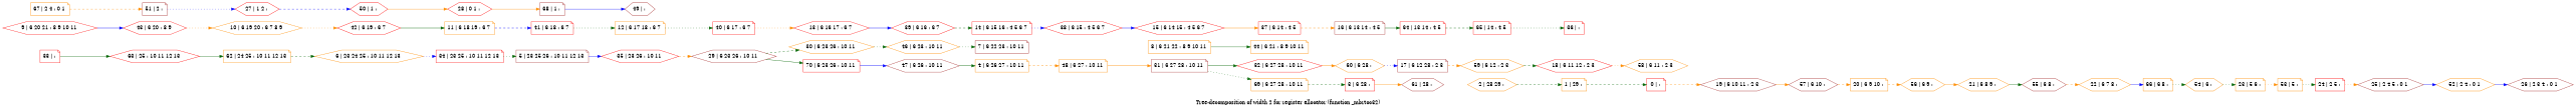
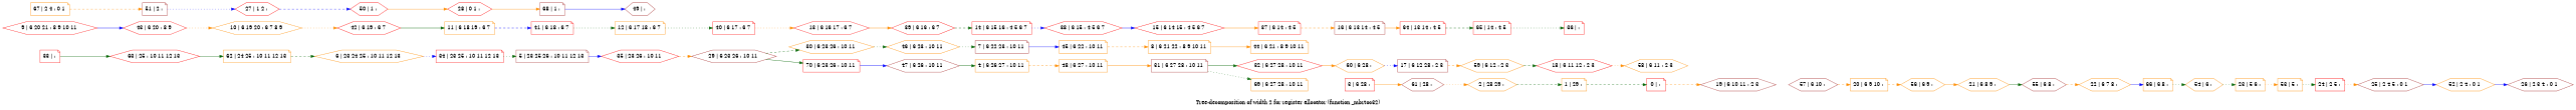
  digraph {
    label="Tree-decomposition of width 2 for register allocator (function _mbrtoc32)"
    rankdir=LR
    node [color=darkorange shape=hexagon]
    edge [color=darkorange style=solid]
    n1 [color=red label="0 | : " shape=note]
    n2 [color=brown label="19 | 6 10 11 : 2 3 "]
    n3 [label="1 | 29 : " shape=note]
    n4 [label="2 | 28 29 : "]
    n5 [color=red label="3 | 6 28 : " shape=note]
    n6 [color=brown label="61 | 28 : "]
    n7 [label="4 | 6 26 27 : 10 11 " shape=note]
    n8 [label="48 | 6 27 : 10 11 " shape=note]
    n9 [color=brown label="31 | 6 27 28 : 10 11 " shape=note]
    n10 [color=brown label="5 | 23 25 26 : 10 11 12 13 " shape=note]
    n11 [color=red label="35 | 23 26 : 10 11 "]
    n12 [color=brown label="29 | 6 23 26 : 10 11 "]
    n13 [label="6 | 23 24 25 : 10 11 12 13 "]
    n14 [color=red label="34 | 23 25 : 10 11 12 13 " shape=note]
    n15 [color=brown label="7 | 6 22 23 : 10 11 " shape=note]
+   n16 [label="45 | 6 22 : 10 11 " shape=note]
    n17 [label="8 | 6 21 22 : 8 9 10 11 " shape=note]
    n18 [label="44 | 6 21 : 8 9 10 11 " shape=note]
    n19 [color=red label="9 | 6 20 21 : 8 9 10 11 "]
    n20 [color=red label="43 | 6 20 : 8 9 "]
    n21 [label="10 | 6 19 20 : 6 7 8 9 "]
    n22 [color=red label="42 | 6 19 : 6 7 "]
    n23 [label="11 | 6 18 19 : 6 7 " shape=note]
    n24 [color=red label="41 | 6 18 : 6 7 " shape=note]
    n25 [label="12 | 6 17 18 : 6 7 " shape=note]
    n26 [color=red label="40 | 6 17 : 6 7 " shape=note]
    n27 [color=red label="13 | 6 16 17 : 6 7 "]
    n28 [color=red label="39 | 6 16 : 6 7 "]
    n29 [color=red label="14 | 6 15 16 : 4 5 6 7 " shape=note]
    n30 [color=red label="38 | 6 15 : 4 5 6 7 "]
    n31 [color=red label="15 | 6 14 15 : 4 5 6 7 "]
    n32 [color=red label="37 | 6 14 : 4 5 " shape=note]
    n33 [color=brown label="16 | 6 13 14 : 4 5 " shape=note]
    n34 [color=red label="64 | 13 14 : 4 5 " shape=note]
    n35 [color=red label="65 | 14 : 4 5 " shape=note]
    n36 [color=brown label="17 | 6 12 28 : 2 3 " shape=note]
    n37 [label="59 | 6 12 : 2 3 "]
    n38 [color=red label="18 | 6 11 12 : 2 3 "]
    n39 [label="58 | 6 11 : 2 3 "]
    n40 [color=brown label="57 | 6 10 : "]
    n41 [label="20 | 6 9 10 : " shape=note]
    n42 [label="56 | 6 9 : "]
    n43 [label="21 | 6 8 9 : "]
    n44 [color=brown label="55 | 6 8 : "]
    n45 [label="22 | 6 7 8 : "]
    n46 [label="66 | 6 8 : " shape=note]
    n47 [label="54 | 6 : "]
    n48 [label="23 | 5 6 : " shape=note]
    n49 [label="53 | 5 : " shape=note]
    n50 [color=red label="24 | 2 5 : " shape=note]
    n51 [color=brown label="25 | 2 4 5 : 0 1 "]
    n52 [label="52 | 2 4 : 0 1 "]
    n53 [color=brown label="26 | 2 3 4 : 0 1 "]
    n54 [label="67 | 2 4 : 0 1 " shape=note]
    n55 [color=brown label="51 | 2 : " shape=note]
    n56 [color=red label="27 | 1 2 : "]
    n57 [color=red label="50 | 1 : "]
    n58 [color=red label="28 | 0 1 : "]
    n59 [color=brown label="68 | 1 : " shape=note]
    n60 [color=brown label="49 | : "]
    n61 [label="30 | 6 23 26 : 10 11 "]
    n62 [color=red label="70 | 6 23 26 : 10 11 " shape=note]
    n63 [label="46 | 6 23 : 10 11 "]
    n64 [color=brown label="47 | 6 26 : 10 11 "]
    n65 [color=red label="32 | 6 27 28 : 10 11 "]
    n66 [label="69 | 6 27 28 : 10 11 " shape=note]
    n67 [label="60 | 6 28 : "]
    n68 [color=red label="33 | : " shape=note]
    n69 [color=red label="63 | 25 : 10 11 12 13 "]
    n70 [label="62 | 24 25 : 10 11 12 13 " shape=note]
    n71 [color=red label="36 | : " shape=note]
    n1 -> n2 [style=dashed]
-   n2 -> n40
    n3 -> n1 [color=darkgreen style=dashed]
    n4 -> n3 [color=darkgreen style=dashed]
    n5 -> n6
+   n6 -> n4 [style=dotted]
    n7 -> n8 [style=dashed]
    n8 -> n9
    n9 -> n65 [color=darkgreen]
    n9 -> n66 [color=darkgreen style=dotted]
    n10 -> n11 [color=blue]
    n11 -> n12 [style=dashed]
    n12 -> n61 [color=darkgreen style=dashed]
    n12 -> n62 [color=darkgreen]
    n13 -> n14 [color=blue style=dotted]
    n14 -> n10 [color=darkgreen style=dotted]
-   n17 -> n18 [color=darkgreen]
+   n15 -> n16 [color=blue]
+   n16 -> n17 [style=dashed]
+   n17 -> n18
    n19 -> n20 [color=blue]
    n20 -> n21 [style=dotted]
    n21 -> n22 [style=dotted]
    n22 -> n23 [color=darkgreen]
    n23 -> n24 [color=blue style=dashed]
    n24 -> n25 [color=darkgreen style=dotted]
    n25 -> n26 [color=darkgreen style=dotted]
    n26 -> n27 [style=dotted]
-   n27 -> n28 [color=blue]
+   n27 -> n28
    n28 -> n29 [color=darkgreen style=dashed]
    n29 -> n30 [color=blue style=dotted]
    n30 -> n31 [color=blue]
    n31 -> n32
    n32 -> n33 [style=dashed]
-   n33 -> n34 [color=darkgreen]
+   n33 -> n34
    n34 -> n35 [color=darkgreen style=dashed]
    n35 -> n71 [color=darkgreen style=dotted]
    n36 -> n37 [style=dashed]
    n37 -> n38 [color=darkgreen style=dashed]
    n38 -> n39 [style=dotted]
    n40 -> n41 [style=dashed]
    n41 -> n42 [style=dashed]
    n42 -> n43
    n43 -> n44 [color=darkgreen]
    n44 -> n45 [style=dashed]
    n45 -> n46 [color=blue]
    n46 -> n47 [color=darkgreen style=dotted]
    n47 -> n48 [color=darkgreen style=dotted]
    n48 -> n49 [style=dotted]
    n49 -> n50 [color=darkgreen style=dotted]
    n50 -> n51 [style=dotted]
    n51 -> n52 [color=blue]
    n52 -> n53 [color=blue]
    n54 -> n55 [style=dashed]
    n55 -> n56 [color=blue style=dotted]
    n56 -> n57 [color=blue style=dashed]
    n57 -> n58
    n58 -> n59
    n59 -> n60 [color=blue]
    n61 -> n63 [color=darkgreen style=dotted]
    n62 -> n64 [color=blue]
    n63 -> n15 [color=darkgreen style=dotted]
    n64 -> n7 [color=darkgreen]
    n65 -> n67
-   n66 -> n5 [color=darkgreen style=dashed]
    n67 -> n36 [color=blue style=dotted]
    n68 -> n69 [color=darkgreen]
    n69 -> n70 [color=darkgreen]
    n70 -> n13 [color=darkgreen style=dashed]
  }
